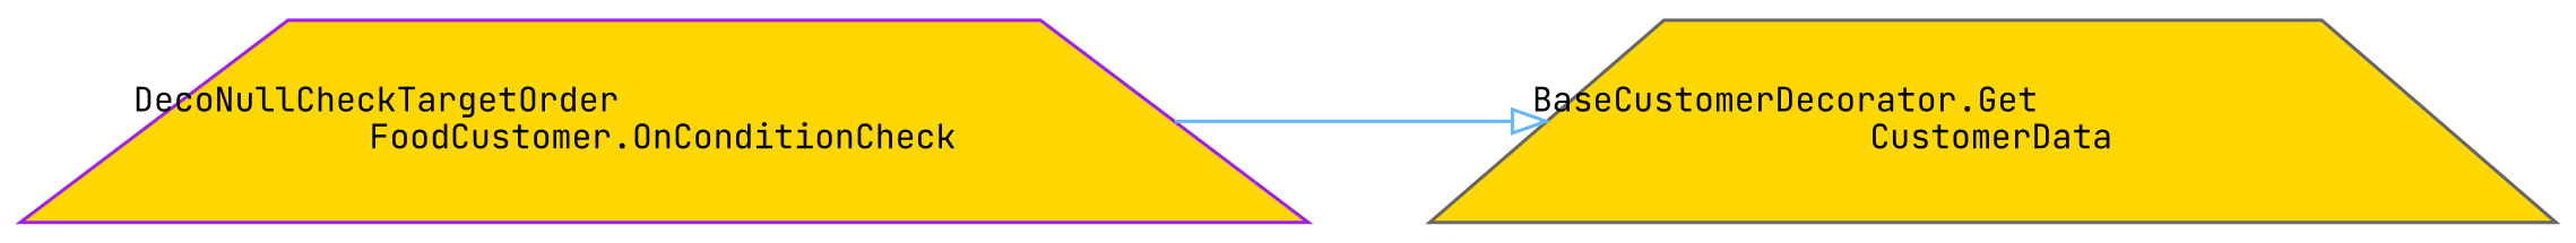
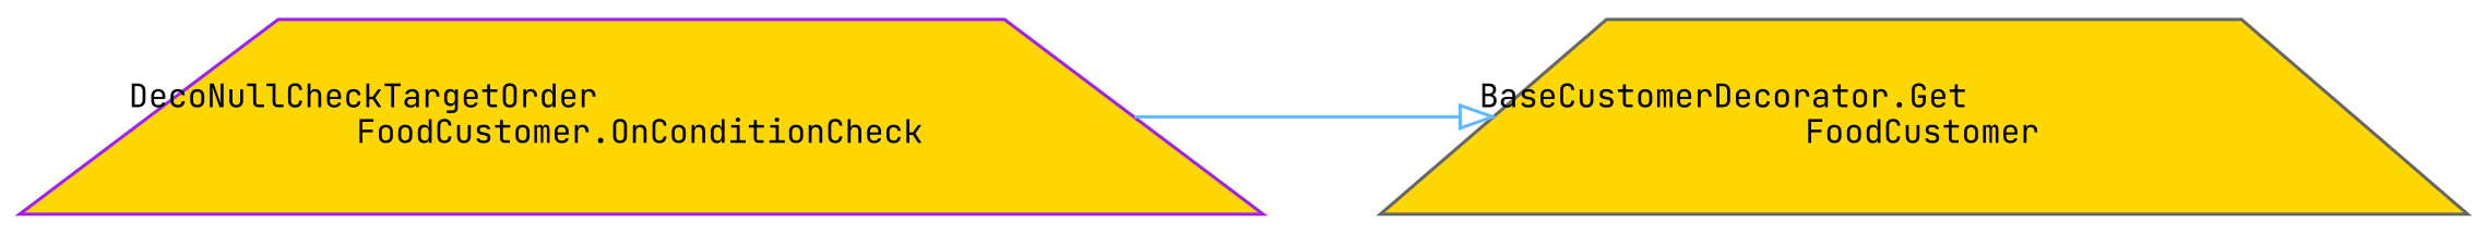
  digraph {
    rankdir=LR
    fontname="JetBrains Mono"
    node [fillcolor=gold fontname="JetBrains Mono" fontsize=10 shape=trapezium style=filled]
    n1 [color=purple fontcolor=black height=0.2 label="DecoNullCheckTargetOrder\lFoodCustomer.OnConditionCheck" width=0.4]
-   n2 [color=gray40 height=0.2 label="BaseCustomerDecorator.Get\lCustomerData" width=0.4]
+   n2 [color=gray40 height=0.2 label="BaseCustomerDecorator.Get\lFoodCustomer" width=0.4]
    n1 -> n2 [color=steelblue1 fontname="JetBrains Mono" fontsize=10 labelfontname=Helvetica labelfontsize=10 style=solid arrowhead=onormal]
  }
